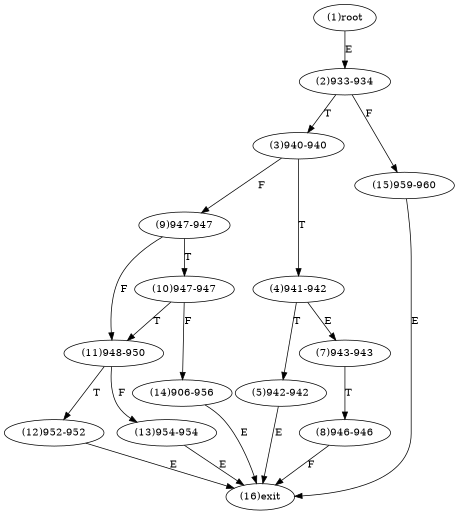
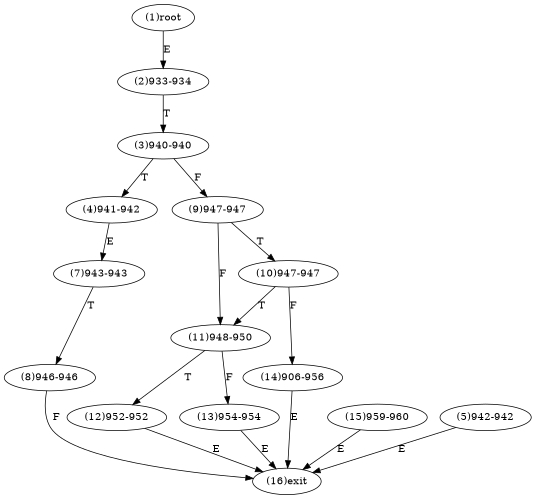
  digraph {
    n1 [label="(1)root"]
    n2 [label="(2)933-934"]
    n3 [label="(3)940-940"]
    n4 [label="(15)959-960"]
    n5 [label="(4)941-942"]
    n6 [label="(9)947-947"]
    n7 [label="(16)exit"]
    n8 [label="(5)942-942"]
    n9 [label="(7)943-943"]
    n10 [label="(10)947-947"]
    n11 [label="(11)948-950"]
    n12 [label="(8)946-946"]
    n13 [label="(14)906-956"]
    n14 [label="(12)952-952"]
    n15 [label="(13)954-954"]
    n1 -> n2 [label=E]
    n2 -> n3 [label=T]
-   n2 -> n4 [label=F]
    n3 -> n5 [label=T]
    n3 -> n6 [label=F]
    n4 -> n7 [label=E]
-   n5 -> n8 [label=T]
    n5 -> n9 [label=E]
    n6 -> n10 [label=T]
    n6 -> n11 [label=F]
    n8 -> n7 [label=E]
    n9 -> n12 [label=T]
    n10 -> n11 [label=T]
    n10 -> n13 [label=F]
    n11 -> n14 [label=T]
    n11 -> n15 [label=F]
    n12 -> n7 [label=F]
    n13 -> n7 [label=E]
    n14 -> n7 [label=E]
    n15 -> n7 [label=E]
  }
